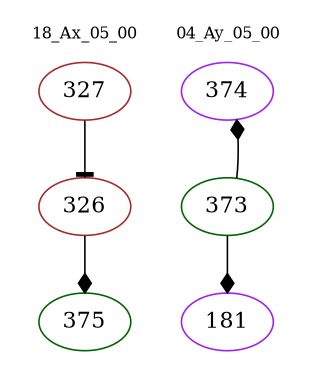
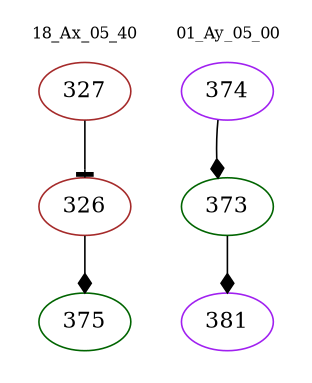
  digraph {
    node [color=brown]
    edge [arrowhead=diamond color=black]
    n1 [label=327]
    n2 [label=326]
    n3 [color=darkgreen label=375]
    n4 [color=purple label=374]
    n5 [color=darkgreen label=373]
-   n6 [color=purple label=181]
+   n6 [color=purple label=381]
    subgraph cluster_1 {
      color=white
      fontsize=10
-     label="18_Ax_05_00"
+     label="18_Ax_05_40"
      n1
      n2
      n3
    }
    subgraph cluster_2 {
      color=white
      fontsize=10
-     label="04_Ay_05_00"
+     label="01_Ay_05_00"
      n4
      n5
      n6
    }
    n1 -> n2 [arrowhead=tee]
    n2 -> n3
-   n5 -> n4
+   n4 -> n5
    n5 -> n6
  }
